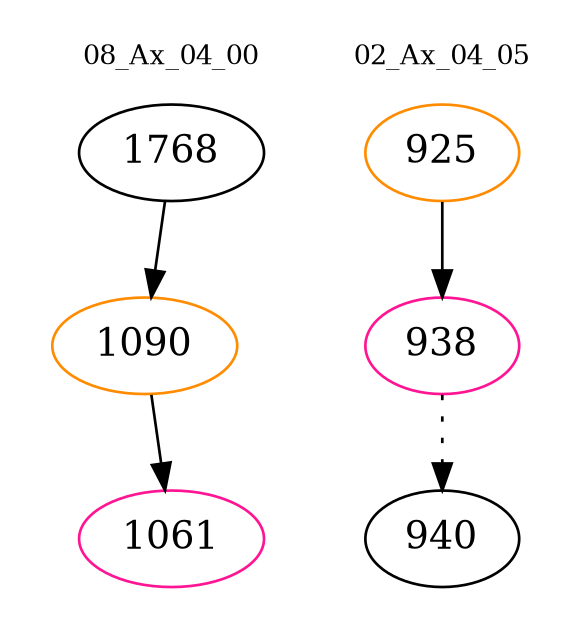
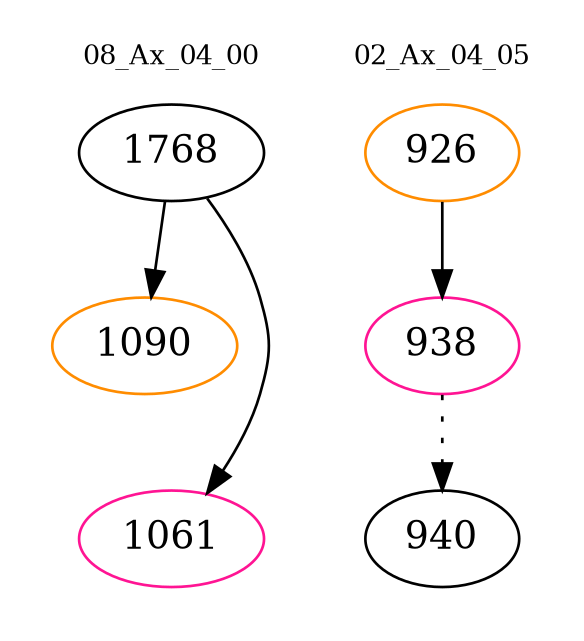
  digraph {
    node [color=black]
    edge [color=black style=solid]
    n1 [label=1768]
    n2 [color=darkorange label=1090]
    n3 [color=deeppink label=1061]
-   n4 [color=darkorange label=925]
+   n4 [color=darkorange label=926]
    n5 [label=940]
    n6 [color=deeppink label=938]
    subgraph cluster_1 {
      color=white
      fontsize=10
      label="08_Ax_04_00"
      n1
      n2
      n3
    }
    subgraph cluster_2 {
      color=white
      fontsize=10
      label="02_Ax_04_05"
      n4
      n5
      n6
    }
    n1 -> n2
-   n2 -> n3
+   n1 -> n3
    n4 -> n6
    n6 -> n5 [style=dotted]
  }
